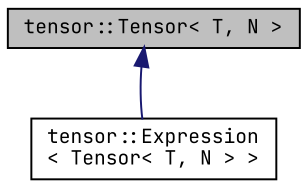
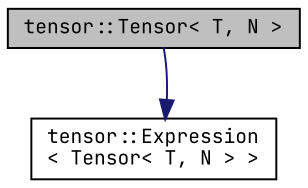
  digraph {
    fontname="JetBrains Mono"
    node [color=black fontname="JetBrains Mono" fontsize=10 shape=record style=filled]
    n1 [fillcolor=grey75 fontcolor=black height=0.2 label="tensor::Tensor\< T, N \>" width=0.4]
    n2 [fillcolor=white height=0.2 label="tensor::Expression\l\< Tensor\< T, N \> \>" width=0.4]
-   n1 -> n2 [color=midnightblue dir=back fontname="JetBrains Mono" fontsize=10 labelfontname=Helvetica labelfontsize=10 style=solid]
+   n2 -> n1 [color=midnightblue dir=back fontname="JetBrains Mono" fontsize=10 labelfontname=Helvetica labelfontsize=10 style=solid]
  }
